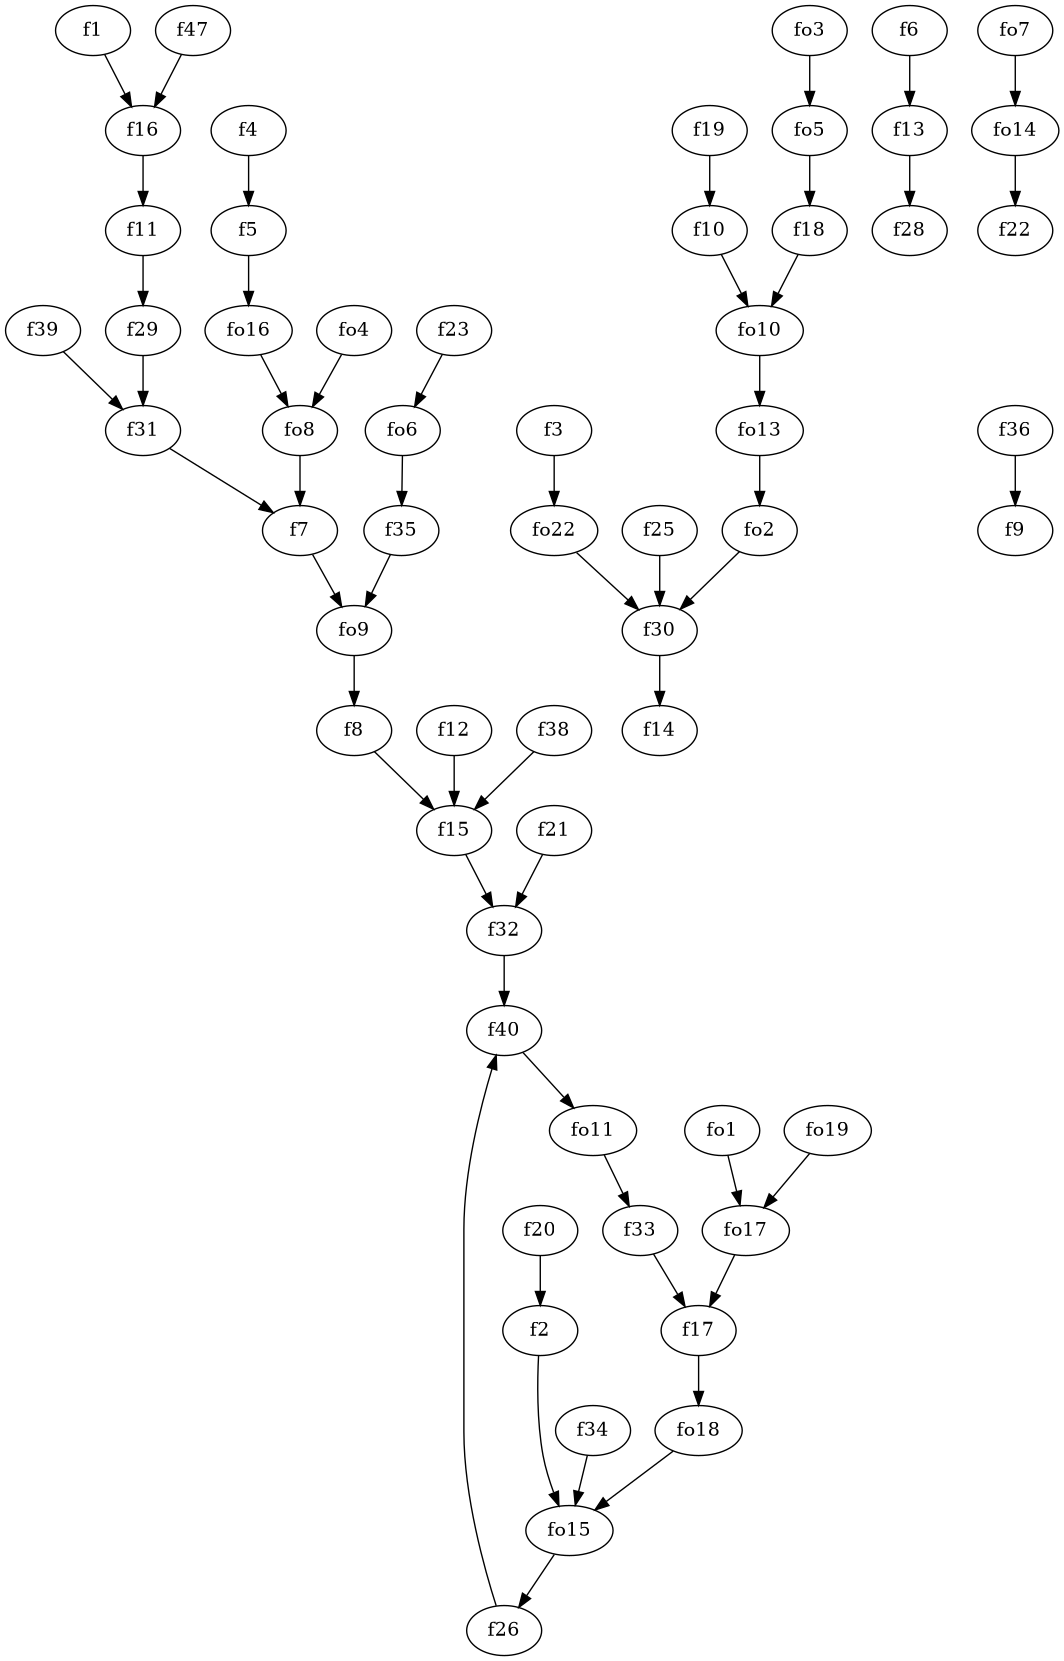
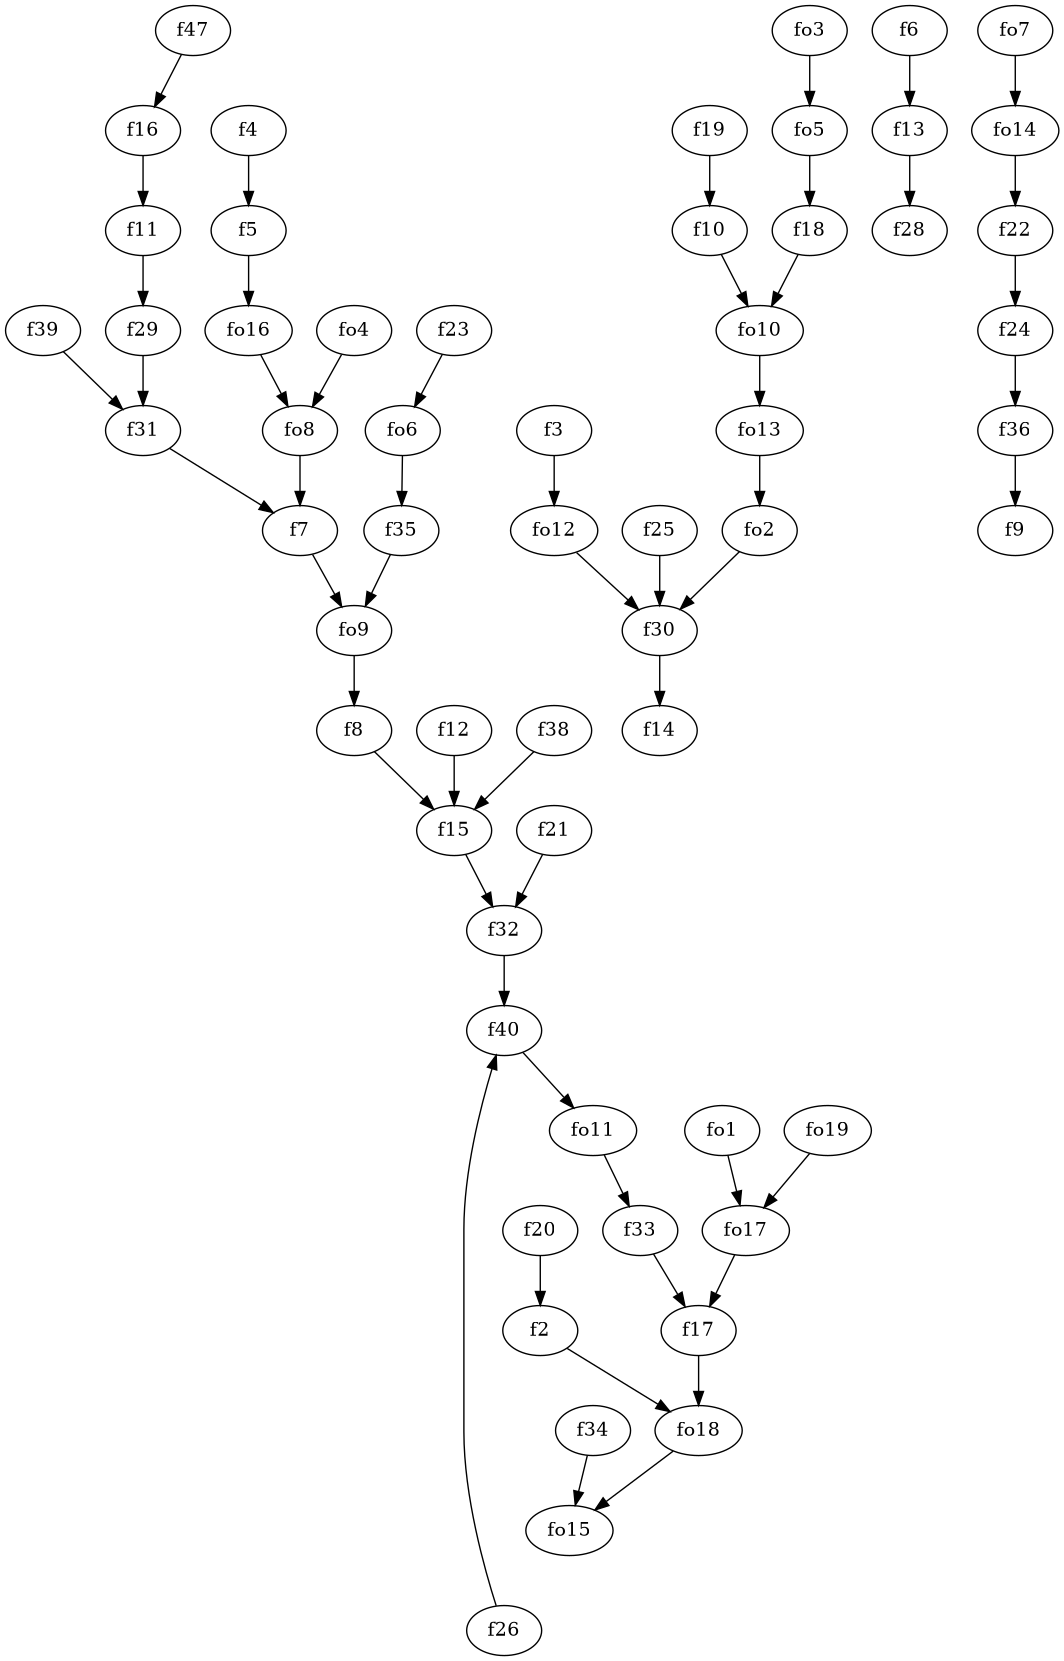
  strict digraph {
    edge [weight=2]
-   f1
    f16
    f11
    f2
    fo18
    fo15
    f3
-   fo12 [label=fo22]
+   fo12
    f30
    f4
    f5
    fo16
    fo8
    f6
    f13
    f28
    f7
    fo9
    f8
    f15
    f32
    f10
    fo10
    fo13
    f29
    f31
    f12
    f40
    f17
    f18
    f19
    f20
    f21
    f22
+   f24
    f36
    f23
    fo6
    f35
    f9
    f25
    f14
    f26
    fo11
    n45 [label=f47]
    f33
    f34
    f38
    f39
    fo1
    fo17
    fo2
    fo3
    fo5
    fo4
    fo7
    fo14
    fo19
-   f1 -> f16
    f16 -> f11
    f11 -> f29
-   f2 -> fo15
+   f2 -> fo18
    fo18 -> fo15
-   fo15 -> f26
    f3 -> fo12
    fo12 -> f30
    f30 -> f14
    f4 -> f5
    f5 -> fo16
    fo16 -> fo8
    fo8 -> f7
    f6 -> f13
    f13 -> f28
    f7 -> fo9
    fo9 -> f8
    f8 -> f15
    f15 -> f32
    f32 -> f40
    f10 -> fo10
    fo10 -> fo13
    fo13 -> fo2
    f29 -> f31
    f31 -> f7
    f12 -> f15
    f40 -> fo11
    f17 -> fo18
    f18 -> fo10
    f19 -> f10
    f20 -> f2
    f21 -> f32
+   f22 -> f24
+   f24 -> f36
    f36 -> f9
    f23 -> fo6
    fo6 -> f35
    f35 -> fo9
    f25 -> f30
    f26 -> f40
    fo11 -> f33
    n45 -> f16
    f33 -> f17
    f34 -> fo15
    f38 -> f15
    f39 -> f31
    fo1 -> fo17
    fo17 -> f17
    fo2 -> f30
    fo3 -> fo5
    fo5 -> f18
    fo4 -> fo8
    fo7 -> fo14
    fo14 -> f22
    fo19 -> fo17
  }
